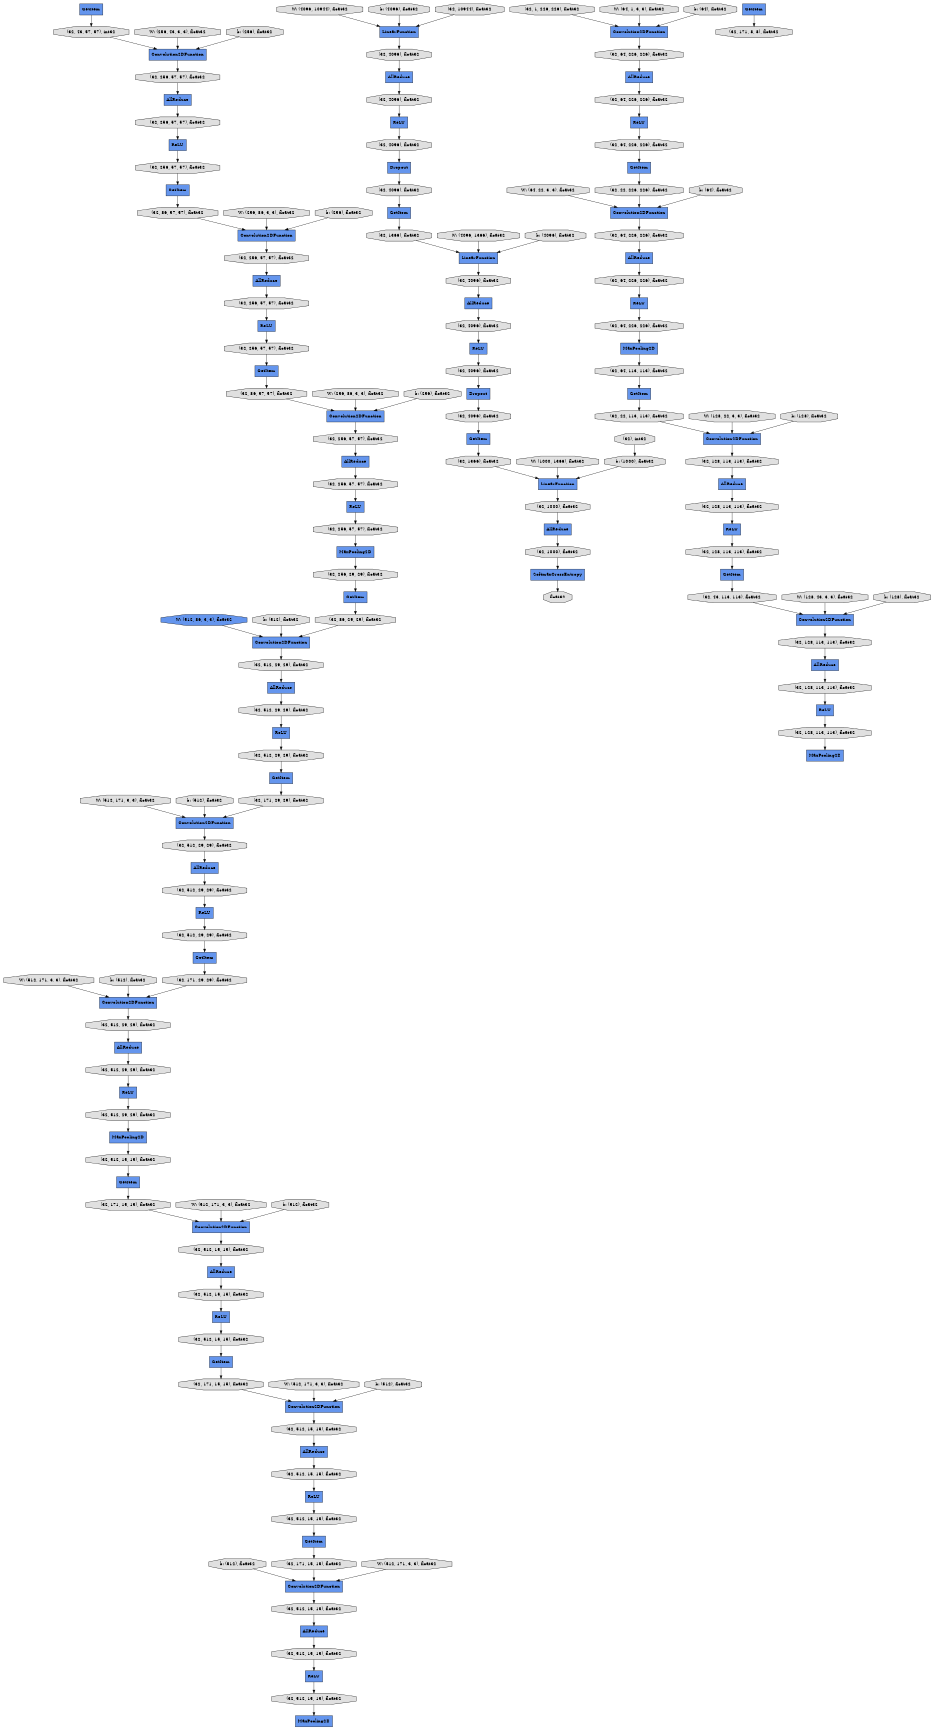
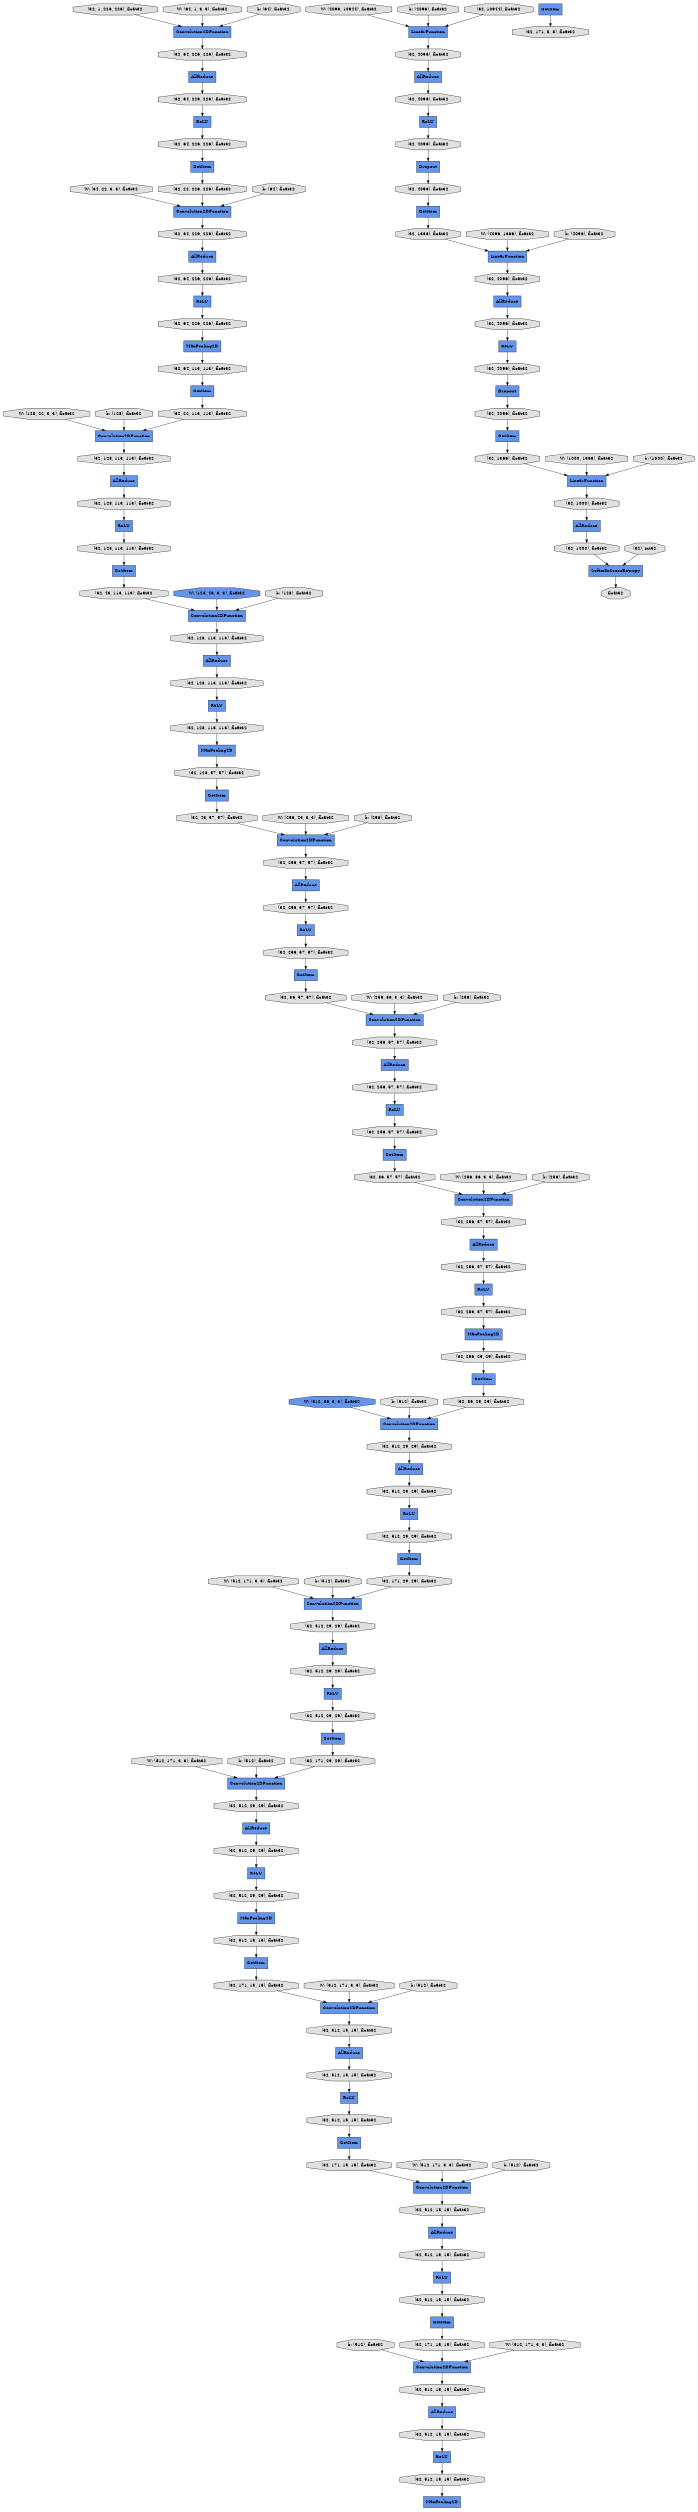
  digraph {
    fontname="DejaVu Serif"
    rankdir=TB
    node [fillcolor="#E0E0E0" fontname="DejaVu Serif" shape=octagon style=filled]
    edge [fontname="DejaVu Serif"]
    n1 [label="b: (512), float32"]
    n2 [fillcolor="#6495ED" label=Convolution2DFunction shape=record]
    n3 [label="(32, 512, 15, 15), float32"]
    n4 [label="(32, 512, 15, 15), float32"]
    n5 [fillcolor="#6495ED" label=ReLU shape=record]
    n6 [label="(32, 512, 15, 15), float32"]
    n7 [fillcolor="#6495ED" label=ReLU shape=record]
    n8 [label="(32, 256, 57, 57), float32"]
    n9 [fillcolor="#6495ED" label=GetItem shape=record]
    n10 [fillcolor="#6495ED" label=ReLU shape=record]
    n11 [label="(32, 512, 15, 15), float32"]
    n12 [fillcolor="#6495ED" label=GetItem shape=record]
    n13 [fillcolor="#6495ED" label="W: (512, 86, 3, 3), float32"]
    n14 [fillcolor="#6495ED" label=Convolution2DFunction shape=record]
    n15 [label="(32, 512, 29, 29), float32"]
    n16 [fillcolor="#6495ED" label=ReLU shape=record]
    n17 [label="(32, 256, 57, 57), float32"]
    n18 [fillcolor="#6495ED" label=MaxPooling2D shape=record]
    n19 [label="W: (4096, 10944), float32"]
    n20 [fillcolor="#6495ED" label=LinearFunction shape=record]
    n21 [label="(32, 4096), float32"]
    n22 [fillcolor="#6495ED" label=Convolution2DFunction shape=record]
    n23 [label="(32, 256, 57, 57), float32"]
    n24 [fillcolor="#6495ED" label=AllReduce shape=record]
    n25 [fillcolor="#6495ED" label=GetItem shape=record]
-   n26 [label="(32, 43, 57, 57), int32"]
+   n26 [label="(32, 43, 57, 57), float32"]
    n27 [label="W: (64, 22, 3, 3), float32"]
    n28 [fillcolor="#6495ED" label=Convolution2DFunction shape=record]
    n29 [label="(32, 64, 226, 226), float32"]
    n30 [label="(32, 512, 15, 15), float32"]
    n31 [fillcolor="#6495ED" label=AllReduce shape=record]
    n32 [fillcolor="#6495ED" label=ReLU shape=record]
    n33 [label="(32, 512, 29, 29), float32"]
    n34 [fillcolor="#6495ED" label=GetItem shape=record]
    n35 [label="b: (512), float32"]
    n36 [fillcolor="#6495ED" label=GetItem shape=record]
    n37 [label="(32, 86, 29, 29), float32"]
    n38 [label="(32, 22, 226, 226), float32"]
    n39 [label="b: (4096), float32"]
    n40 [label="(32, 512, 29, 29), float32"]
    n41 [fillcolor="#6495ED" label=AllReduce shape=record]
    n42 [label="(32, 512, 29, 29), float32"]
    n43 [fillcolor="#6495ED" label=AllReduce shape=record]
    n44 [label="(32, 256, 57, 57), float32"]
    n45 [label="b: (64), float32"]
    n46 [label="(32, 43, 113, 113), float32"]
    n47 [fillcolor="#6495ED" label=Convolution2DFunction shape=record]
    n48 [label="(32, 128, 113, 113), float32"]
    n49 [fillcolor="#6495ED" label=ReLU shape=record]
    n50 [label="(32, 512, 29, 29), float32"]
    n51 [label="W: (512, 171, 3, 3), float32"]
    n52 [fillcolor="#6495ED" label=Convolution2DFunction shape=record]
    n53 [label="(32, 512, 29, 29), float32"]
    n54 [label="(32, 128, 113, 113), float32"]
    n55 [fillcolor="#6495ED" label=GetItem shape=record]
    n56 [label="(32, 512, 29, 29), float32"]
    n57 [fillcolor="#6495ED" label=ReLU shape=record]
    n58 [label="(32, 512, 29, 29), float32"]
    n59 [fillcolor="#6495ED" label=MaxPooling2D shape=record]
+   n60 [label="(32, 128, 57, 57), float32"]
    n61 [label="W: (128, 22, 3, 3), float32"]
    n62 [fillcolor="#6495ED" label=Convolution2DFunction shape=record]
    n63 [label="(32, 128, 113, 113), float32"]
    n64 [fillcolor="#6495ED" label=ReLU shape=record]
    n65 [label="(32, 64, 226, 226), float32"]
    n66 [fillcolor="#6495ED" label=MaxPooling2D shape=record]
    n67 [label="W: (4096, 1366), float32"]
    n68 [fillcolor="#6495ED" label=LinearFunction shape=record]
    n69 [label="(32, 4096), float32"]
    n70 [label="(32, 171, 15, 15), float32"]
    n71 [label="(32, 128, 113, 113), float32"]
    n72 [fillcolor="#6495ED" label=ReLU shape=record]
    n73 [fillcolor="#6495ED" label=AllReduce shape=record]
    n74 [label="(32, 512, 15, 15), float32"]
    n75 [label="(32, 256, 57, 57), float32"]
    n76 [fillcolor="#6495ED" label=AllReduce shape=record]
    n77 [label="b: (512), float32"]
    n78 [fillcolor="#6495ED" label=AllReduce shape=record]
    n79 [label="(32, 128, 113, 113), float32"]
    n80 [label="b: (128), float32"]
    n81 [label="b: (4096), float32"]
    n82 [fillcolor="#6495ED" label=ReLU shape=record]
    n83 [label="(32, 128, 113, 113), float32"]
    n84 [fillcolor="#6495ED" label=AllReduce shape=record]
    n85 [label="(32, 64, 226, 226), float32"]
    n86 [fillcolor="#6495ED" label=GetItem shape=record]
    n87 [label="(32, 86, 57, 57), float32"]
    n88 [label="W: (512, 171, 3, 3), float32"]
    n89 [fillcolor="#6495ED" label=Convolution2DFunction shape=record]
    n90 [fillcolor="#6495ED" label=GetItem shape=record]
    n91 [label="(32, 171, 15, 15), float32"]
    n92 [fillcolor="#6495ED" label=Convolution2DFunction shape=record]
    n93 [fillcolor="#6495ED" label=Convolution2DFunction shape=record]
    n94 [label="(32, 256, 57, 57), float32"]
-   n95 [label="W: (128, 43, 3, 3), float32"]
+   n95 [fillcolor="#6495ED" label="W: (128, 43, 3, 3), float32"]
    n96 [label="W: (1000, 1366), float32"]
    n97 [fillcolor="#6495ED" label=LinearFunction shape=record]
    n98 [label="(32, 1000), float32"]
    n99 [label="(32, 171, 15, 15), float32"]
    n100 [fillcolor="#6495ED" label=Convolution2DFunction shape=record]
    n101 [fillcolor="#6495ED" label=AllReduce shape=record]
    n102 [label="(32, 64, 226, 226), float32"]
    n103 [fillcolor="#6495ED" label=ReLU shape=record]
    n104 [label="(32, 256, 29, 29), float32"]
    n105 [label="(32, 64, 113, 113), float32"]
    n106 [fillcolor="#6495ED" label=GetItem shape=record]
    n107 [label="(32, 512, 15, 15), float32"]
    n108 [fillcolor="#6495ED" label=ReLU shape=record]
    n109 [label="b: (512), float32"]
    n110 [label="b: (128), float32"]
    n111 [label="(32, 256, 57, 57), float32"]
    n112 [label="b: (1000), float32"]
    n113 [label="(32, 512, 15, 15), float32"]
    n114 [fillcolor="#6495ED" label=MaxPooling2D shape=record]
    n115 [fillcolor="#6495ED" label=AllReduce shape=record]
    n116 [fillcolor="#6495ED" label=Convolution2DFunction shape=record]
    n117 [label="W: (512, 171, 3, 3), float32"]
    n118 [fillcolor="#6495ED" label=GetItem shape=record]
    n119 [label="(32, 171, 29, 29), float32"]
    n120 [label="(32, 86, 57, 57), float32"]
    n121 [label="W: (256, 43, 3, 3), float32"]
    n122 [label="(32, 512, 15, 15), float32"]
    n123 [label="(32, 22, 113, 113), float32"]
    n124 [label="(32, 512, 29, 29), float32"]
    n125 [label="b: (256), float32"]
    n126 [label="b: (512), float32"]
    n127 [fillcolor="#6495ED" label=MaxPooling2D shape=record]
    n128 [label="(32, 512, 15, 15), float32"]
    n129 [fillcolor="#6495ED" label=AllReduce shape=record]
    n130 [fillcolor="#6495ED" label=GetItem shape=record]
    n131 [fillcolor="#6495ED" label=GetItem shape=record]
    n132 [fillcolor="#6495ED" label=ReLU shape=record]
    n133 [label="(32, 4096), float32"]
    n134 [fillcolor="#6495ED" label=Dropout shape=record]
    n135 [label="W: (256, 86, 3, 3), float32"]
    n136 [label="W: (512, 171, 3, 3), float32"]
    n137 [label="(32, 256, 57, 57), float32"]
    n138 [label="(32, 256, 57, 57), float32"]
    n139 [fillcolor="#6495ED" label=GetItem shape=record]
    n140 [label="(32, 171, 8, 8), float32"]
    n141 [label="b: (256), float32"]
    n142 [fillcolor="#6495ED" label=ReLU shape=record]
    n143 [label="(32, 4096), float32"]
    n144 [fillcolor="#6495ED" label=Dropout shape=record]
    n145 [label="b: (512), float32"]
    n146 [fillcolor="#6495ED" label=ReLU shape=record]
    n147 [label="(32, 171, 29, 29), float32"]
    n148 [label="W: (256, 86, 3, 3), float32"]
    n149 [label="W: (512, 171, 3, 3), float32"]
    n150 [fillcolor="#6495ED" label=AllReduce shape=record]
    n151 [label="b: (256), float32"]
    n152 [label="(32, 4096), float32"]
    n153 [fillcolor="#6495ED" label=GetItem shape=record]
    n154 [label="(32, 1366), float32"]
    n155 [fillcolor="#6495ED" label=AllReduce shape=record]
    n156 [label="(32, 64, 226, 226), float32"]
    n157 [label="(32, 4096), float32"]
    n158 [fillcolor="#6495ED" label=AllReduce shape=record]
    n159 [label="(32, 4096), float32"]
    n160 [label="(32, 64, 226, 226), float32"]
    n161 [fillcolor="#6495ED" label=AllReduce shape=record]
    n162 [label="(32, 1366), float32"]
    n163 [label="(32, 4096), float32"]
    n164 [fillcolor="#6495ED" label=GetItem shape=record]
    n165 [fillcolor="#6495ED" label=AllReduce shape=record]
    n166 [label="(32, 1000), float32"]
    n167 [fillcolor="#6495ED" label=SoftmaxCrossEntropy shape=record]
    n168 [label=float32]
    n169 [label="(32, 10944), float32"]
    n170 [label="(32, 1, 226, 226), float32"]
    n171 [fillcolor="#6495ED" label=Convolution2DFunction shape=record]
    n172 [label="(32), int32"]
    n173 [label="W: (64, 1, 3, 3), float32"]
    n174 [label="b: (64), float32"]
    n1 -> n2
    n2 -> n3
    n3 -> n84
    n4 -> n5
    n5 -> n6
    n6 -> n90
    n7 -> n8
    n8 -> n9
    n9 -> n87
    n10 -> n11
    n11 -> n12
    n12 -> n70
    n13 -> n14
    n14 -> n15
    n15 -> n129
    n16 -> n17
    n17 -> n18
    n18 -> n104
    n19 -> n20
    n20 -> n21
    n21 -> n158
    n22 -> n23
    n23 -> n24
    n24 -> n75
    n25 -> n26
    n26 -> n22
    n27 -> n28
    n28 -> n29
    n29 -> n155
    n30 -> n31
    n31 -> n4
    n32 -> n33
    n33 -> n34
    n34 -> n147
    n35 -> n14
    n36 -> n37
    n37 -> n14
    n38 -> n28
    n39 -> n20
    n40 -> n41
    n41 -> n42
    n42 -> n49
    n43 -> n44
    n44 -> n16
    n45 -> n28
    n46 -> n47
    n47 -> n48
    n48 -> n78
    n49 -> n50
    n50 -> n127
    n51 -> n52
    n52 -> n53
    n53 -> n76
    n54 -> n55
    n55 -> n46
    n56 -> n57
    n57 -> n58
    n58 -> n118
+   n59 -> n60
+   n60 -> n25
    n61 -> n62
    n62 -> n63
    n63 -> n150
    n64 -> n65
    n65 -> n66
    n66 -> n105
    n67 -> n68
    n68 -> n69
    n69 -> n161
    n70 -> n2
    n71 -> n72
    n72 -> n54
    n73 -> n74
    n74 -> n10
    n75 -> n7
    n76 -> n124
    n77 -> n52
    n78 -> n79
    n79 -> n82
    n80 -> n62
    n81 -> n68
    n82 -> n83
    n83 -> n59
    n84 -> n107
    n85 -> n86
    n86 -> n38
    n87 -> n93
    n88 -> n89
    n89 -> n40
    n90 -> n91
    n91 -> n92
    n92 -> n122
    n93 -> n94
    n94 -> n115
    n95 -> n47
    n96 -> n97
    n97 -> n98
    n98 -> n165
    n99 -> n100
    n100 -> n30
    n101 -> n102
    n102 -> n103
    n103 -> n85
    n104 -> n36
    n105 -> n106
    n106 -> n123
    n107 -> n108
    n108 -> n113
    n109 -> n89
    n110 -> n47
    n111 -> n43
    n112 -> n97
    n113 -> n114
    n115 -> n138
    n116 -> n111
    n117 -> n100
    n118 -> n119
    n119 -> n52
    n120 -> n116
    n121 -> n22
    n122 -> n73
    n123 -> n62
    n124 -> n32
    n125 -> n22
    n126 -> n100
    n127 -> n128
    n128 -> n131
    n129 -> n56
    n130 -> n120
    n131 -> n99
    n132 -> n133
    n133 -> n134
    n134 -> n163
    n135 -> n93
    n136 -> n92
    n137 -> n130
    n138 -> n146
    n139 -> n140
    n141 -> n93
    n142 -> n143
    n143 -> n144
    n144 -> n152
    n145 -> n92
    n146 -> n137
    n147 -> n89
    n148 -> n116
    n149 -> n2
    n150 -> n71
    n151 -> n116
    n152 -> n153
    n153 -> n154
    n154 -> n97
    n155 -> n156
    n156 -> n64
    n157 -> n142
    n158 -> n159
    n159 -> n132
    n160 -> n101
    n161 -> n157
    n162 -> n68
    n163 -> n164
    n164 -> n162
    n165 -> n166
    n166 -> n167
    n167 -> n168
    n169 -> n20
    n170 -> n171
    n171 -> n160
-   n172 -> n112
+   n172 -> n167
    n173 -> n171
    n174 -> n171
  }
